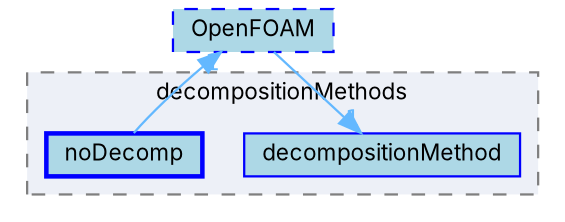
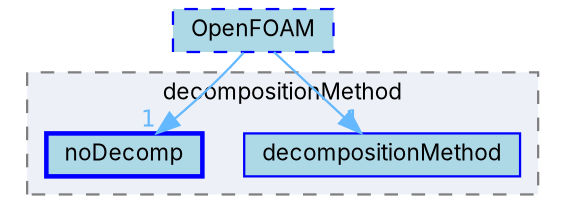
  digraph {
    compound=true
    fontname=Inter
    node [color=blue fillcolor=lightblue fontname=Inter fontsize=10 shape=box]
    edge [color=steelblue1 fontcolor=steelblue1 fontname=Inter fontsize=10 headlabel=1 labeldistance=1.5 labelfontname=Helvetica labelfontsize=10]
    n1 [height=0.2 label=decompositionMethod style=filled width=0.4]
    n2 [height=0.2 label=noDecomp style="filled,bold" width=0.4]
    n3 [height=0.2 label=OpenFOAM style="filled,dashed" width=0.4]
    subgraph cluster_1 {
      bgcolor="#edf0f7"
      fontsize=10
-     label=decompositionMethods
+     label=decompositionMethod
      pencolor=grey50
      style="filled,dashed"
      n1
      n2
    }
-   n2 -> n3
+   n3 -> n2
    n3 -> n1
  }
